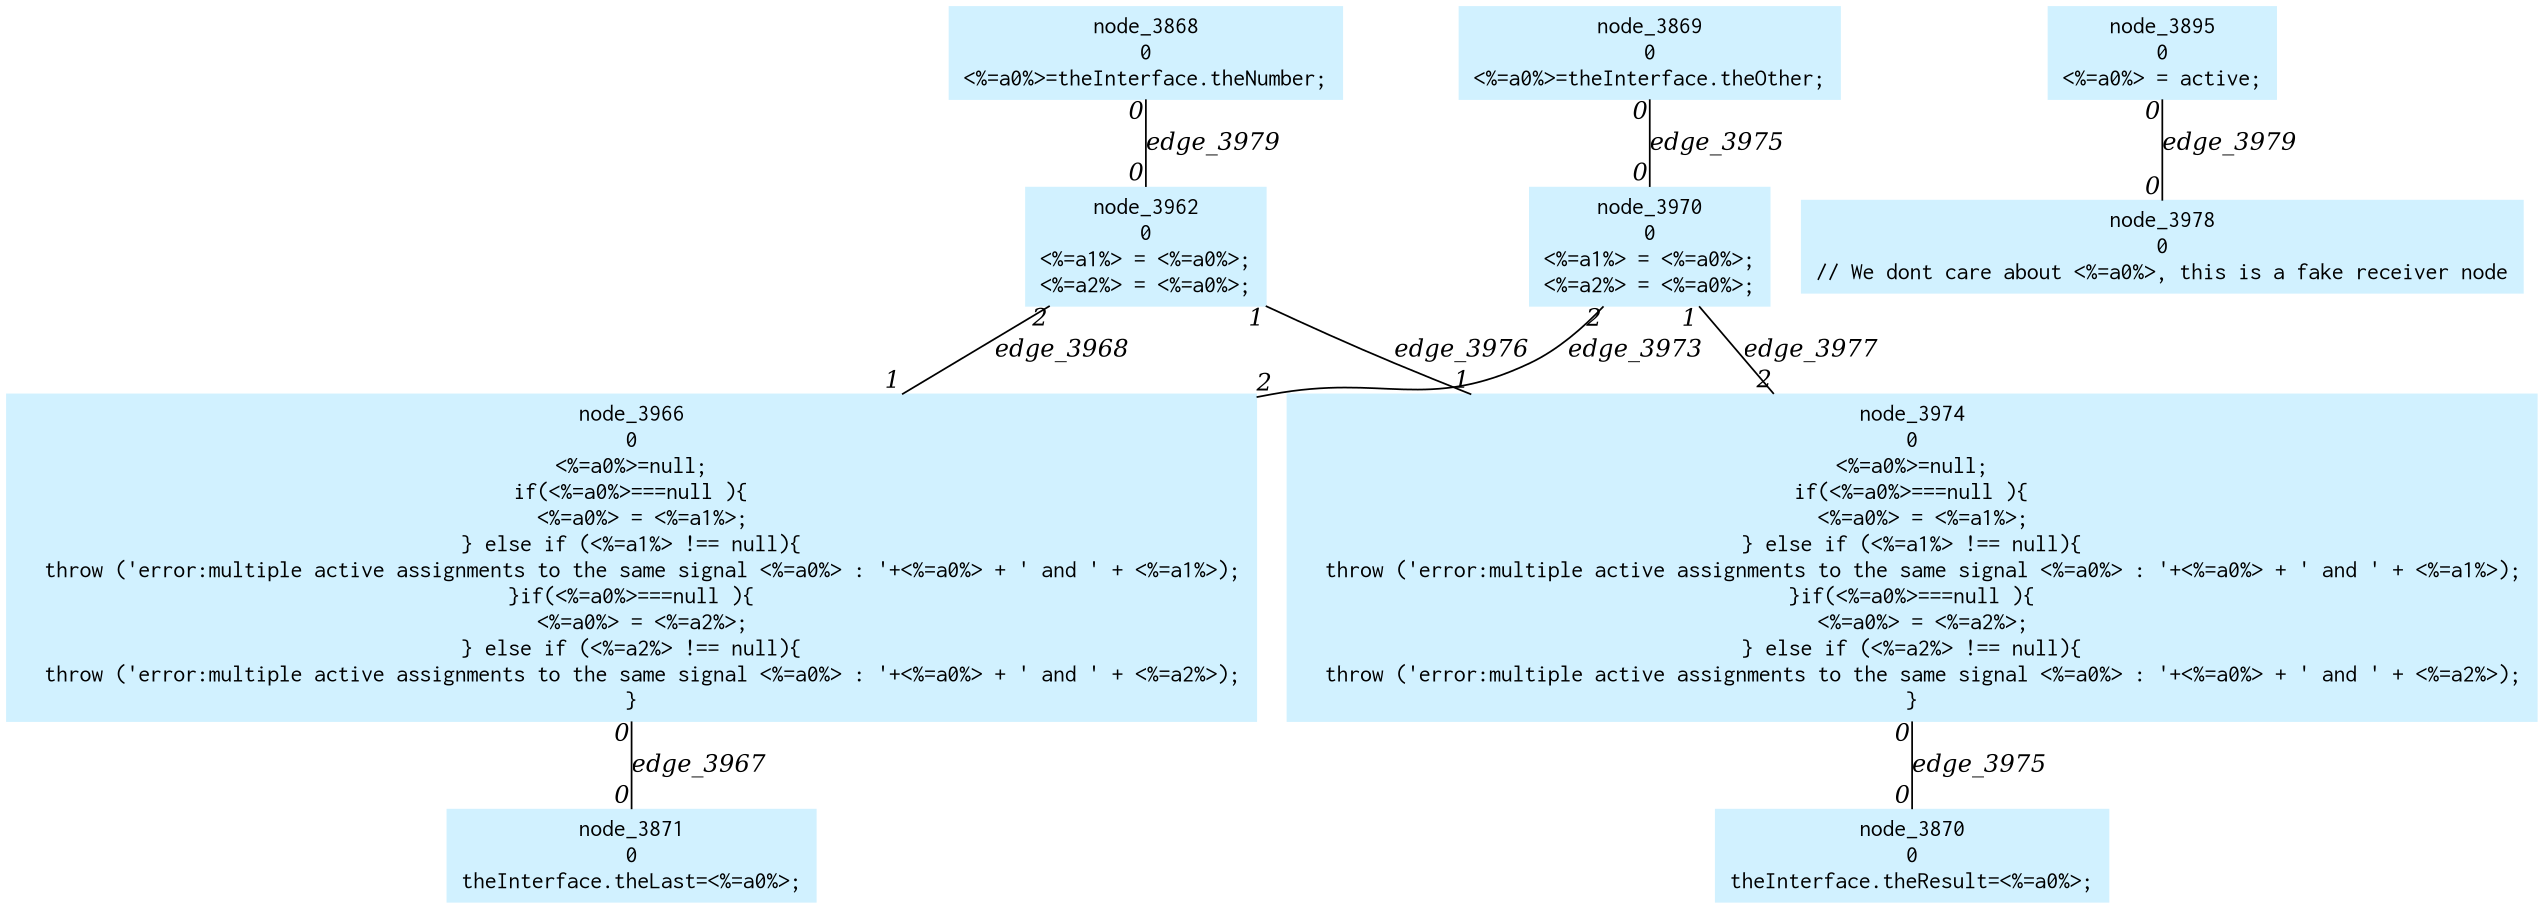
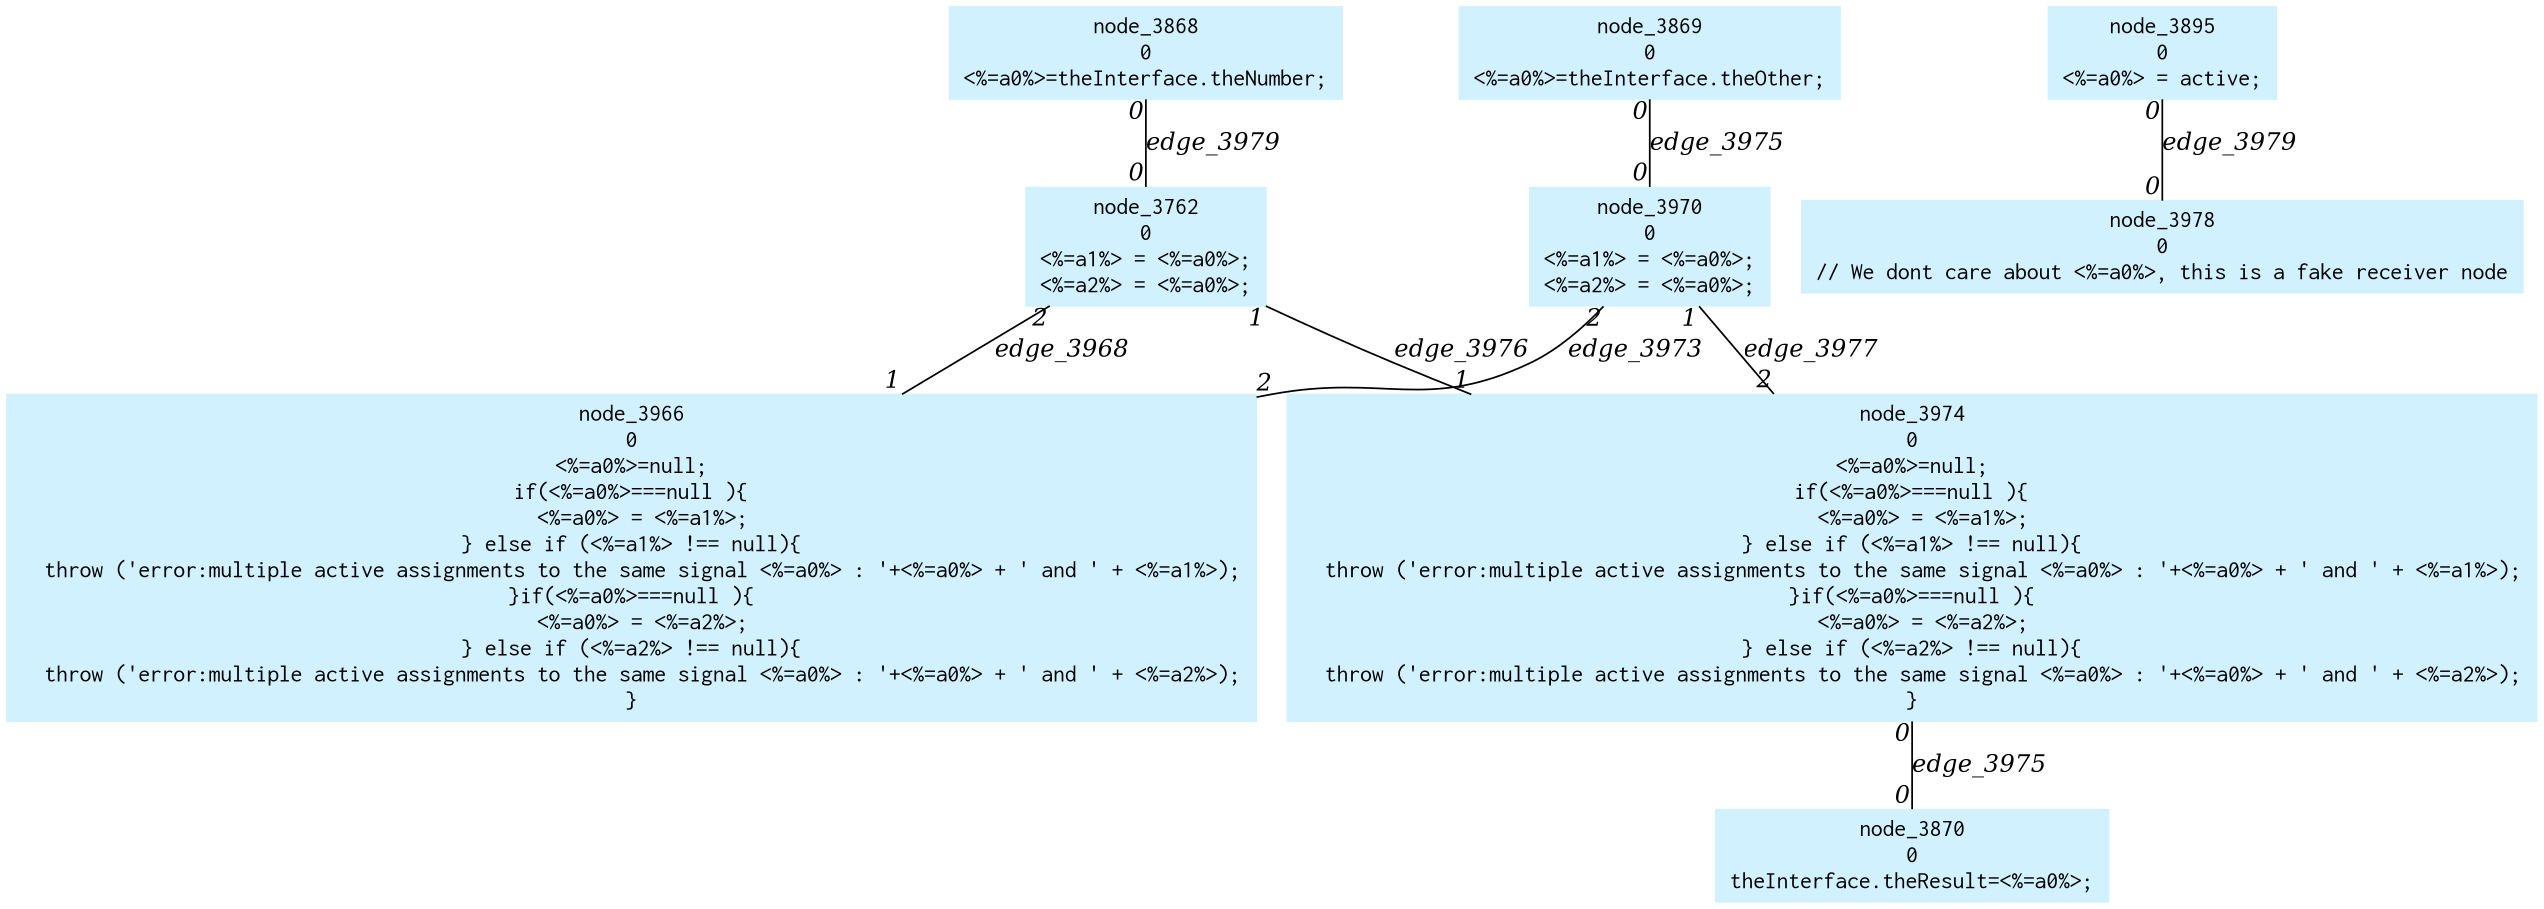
  digraph {
    node [color="#d1f1ff" fontname=Courier shape=box style=filled]
    edge [arrowHead=none dir=none fontname="Times-Italic" headlabel=0 taillabel=0]
    n1 [label="node_3868\n0\n<%=a0%>=theInterface.theNumber;\n"]
-   n2 [label="node_3962\n0\n<%=a1%> = <%=a0%>;\n<%=a2%> = <%=a0%>;\n"]
+   n2 [label="node_3762\n0\n<%=a1%> = <%=a0%>;\n<%=a2%> = <%=a0%>;\n"]
    n3 [label="node_3966\n0\n<%=a0%>=null;\nif(<%=a0%>===null ){\n  <%=a0%> = <%=a1%>;\n} else if (<%=a1%> !== null){\n  throw ('error:multiple active assignments to the same signal <%=a0%> : '+<%=a0%> + ' and ' + <%=a1%>);\n}if(<%=a0%>===null ){\n  <%=a0%> = <%=a2%>;\n} else if (<%=a2%> !== null){\n  throw ('error:multiple active assignments to the same signal <%=a0%> : '+<%=a0%> + ' and ' + <%=a2%>);\n}"]
    n4 [label="node_3974\n0\n<%=a0%>=null;\nif(<%=a0%>===null ){\n  <%=a0%> = <%=a1%>;\n} else if (<%=a1%> !== null){\n  throw ('error:multiple active assignments to the same signal <%=a0%> : '+<%=a0%> + ' and ' + <%=a1%>);\n}if(<%=a0%>===null ){\n  <%=a0%> = <%=a2%>;\n} else if (<%=a2%> !== null){\n  throw ('error:multiple active assignments to the same signal <%=a0%> : '+<%=a0%> + ' and ' + <%=a2%>);\n}"]
    n5 [label="node_3869\n0\n<%=a0%>=theInterface.theOther;\n"]
    n6 [label="node_3970\n0\n<%=a1%> = <%=a0%>;\n<%=a2%> = <%=a0%>;\n"]
    n7 [label="node_3870\n0\ntheInterface.theResult=<%=a0%>;\n"]
-   n8 [label="node_3871\n0\ntheInterface.theLast=<%=a0%>;\n"]
    n9 [label="node_3895\n0\n<%=a0%> = active;\n"]
    n10 [label="node_3978\n0\n// We dont care about <%=a0%>, this is a fake receiver node\n"]
    n1 -> n2 [label=edge_3979]
    n2 -> n3 [headlabel=1 label=edge_3968 taillabel=2]
    n2 -> n4 [headlabel=1 label=edge_3976 taillabel=1]
-   n3 -> n8 [label=edge_3967]
    n4 -> n7 [label=edge_3975]
    n5 -> n6 [label=edge_3975]
    n6 -> n3 [headlabel=2 label=edge_3973 taillabel=2]
    n6 -> n4 [headlabel=2 label=edge_3977 taillabel=1]
    n9 -> n10 [label=edge_3979]
  }
